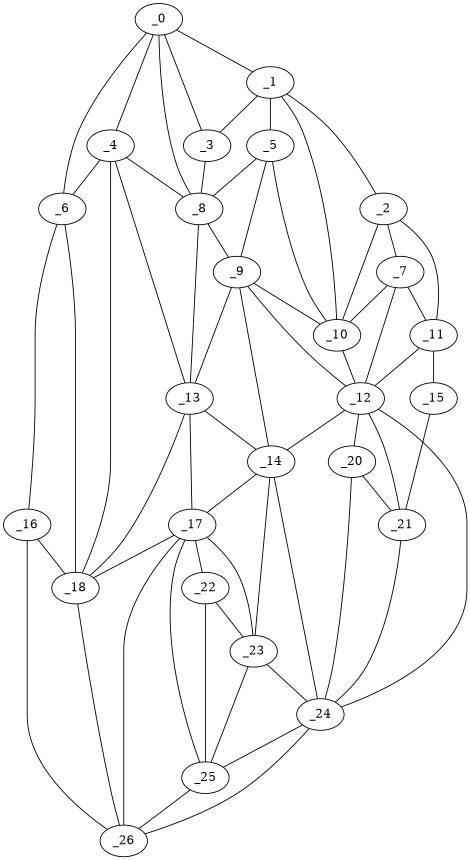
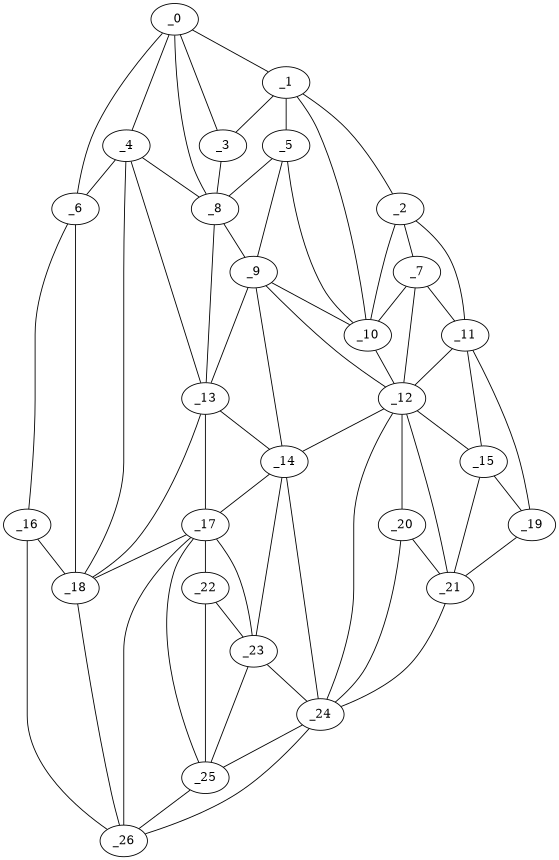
  graph {
    node [x=40 y=40]
    edge [valence=2]
    _1 [y=71]
    _0
    _3 [x=41 y=59]
    _4 [x=46 y=33]
    _6 [x=50 y=7]
    _8 [x=51 y=65]
    _2 [y=113]
    _5 [x=48 y=77]
    _10 [x=53 y=96]
    _13 [x=72 y=66]
    _18 [x=83 y=32]
    _16 [x=80 y=7]
    _9 [x=53 y=79]
    _7 [x=50 y=112]
    _11 [x=70 y=118]
    _12 [x=71 y=96]
    _14 [x=72 y=78]
    _17 [x=81 y=63]
    _26 [x=90]
    _15 [x=78 y=116]
+   _19 [x=85 y=115]
    _20 [x=87 y=98]
    _21 [x=87 y=106]
    _24 [x=88 y=89]
    _23 [x=88 y=80]
    _25 [x=89 y=56]
    _22 [x=88 y=62]
    _1 -- _3
    _1 -- _2 [valence=1]
    _1 -- _5
    _1 -- _10
    _0 -- _1 [valence=1]
    _0 -- _3 [valence=1]
    _0 -- _4
    _0 -- _6 [valence=1]
    _0 -- _8 [valence=1]
    _3 -- _8
    _4 -- _6 [valence=1]
    _4 -- _8
    _4 -- _13 [valence=1]
    _4 -- _18 [valence=1]
    _6 -- _18
    _6 -- _16 [valence=1]
    _8 -- _13
    _8 -- _9
    _2 -- _10
    _2 -- _7
    _2 -- _11 [valence=1]
    _5 -- _8 [valence=1]
    _5 -- _10 [valence=1]
    _5 -- _9
    _10 -- _12
    _13 -- _18
    _13 -- _14
    _13 -- _17
    _18 -- _26
    _16 -- _18
    _16 -- _26 [valence=1]
    _9 -- _10
    _9 -- _13 [valence=1]
    _9 -- _12 [valence=1]
    _9 -- _14
    _7 -- _10 [valence=1]
    _7 -- _11 [valence=1]
    _7 -- _12
    _11 -- _12 [valence=1]
    _11 -- _15
+   _11 -- _19 [valence=1]
    _12 -- _14
+   _12 -- _15
    _12 -- _20 [valence=1]
    _12 -- _21
    _12 -- _24
    _14 -- _17
    _14 -- _24
    _14 -- _23
    _17 -- _18 [valence=1]
    _17 -- _26 [valence=1]
    _17 -- _23 [valence=1]
    _17 -- _25
    _17 -- _22
+   _15 -- _19
    _15 -- _21
+   _19 -- _21 [valence=1]
    _20 -- _21
    _20 -- _24
    _21 -- _24 [valence=1]
    _24 -- _26 [valence=1]
    _24 -- _25
    _23 -- _24
    _23 -- _25
    _25 -- _26
    _22 -- _23
    _22 -- _25 [valence=1]
  }
